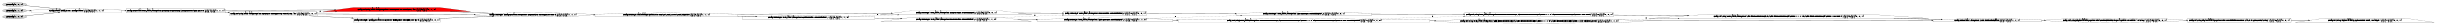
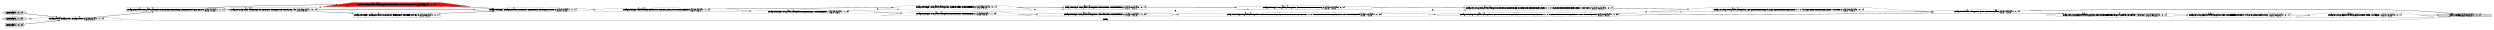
  digraph {
    rankdir=LR
    node [fillcolor=white shape=house style=filled]
    edge [style=bold]
    n1 [label="config.setBoolean(QueryableStateOptions.ENABLE_QUERYABLE_STATE_PROXY_SERVER,true)@@@4@@@['1', '1', '1']" shape=note]
    n2 [fillcolor=red label="config.setString(TaskManagerOptions.MANAGED_MEMORY_SIZE,\"4m\")@@@5@@@['0', '1', '0']" shape=trapezium]
    n3 [label="config.setString(TaskManagerOptions.LEGACY_MANAGED_MEMORY_SIZE,\"4m\")@@@5@@@['1', '0', '1']" shape=note]
    n4 [label="config.setInteger(ConfigConstants.LOCAL_NUMBER_TASK_MANAGER,NUM_TMS)@@@7@@@['1', '1', '1']" shape=ellipse]
    n5 [label="config.setInteger(ConfigConstants.LOCAL_NUMBER_JOB_MANAGER,NUM_JMS)@@@6@@@['0', '0', '1']" shape=note]
    n6 [label="config.setString(QueryableStateOptions.SERVER_PORT_RANGE,QS_SERVER_PORT_RANGE_START + \"-\" + (QS_SERVER_PORT_RANGE_START + NUM_TMS))@@@13@@@['0', '0', '1']" shape=trapezium]
    n7 [label="config.setBoolean(WebOptions.SUBMIT_ENABLE,false)@@@14@@@['1', '1', '1']"]
+   n8 [fillcolor=lightgray label="return config@@@18@@@['1', '1', '1']"]
    n9 [label="config.setString(HighAvailabilityOptions.HA_STORAGE_PATH,temporaryFolder.newFolder().toString())@@@15@@@['0', '0', '1']" shape=ellipse]
    n10 [label="config.setString(HighAvailabilityOptions.HA_ZOOKEEPER_QUORUM,zkServer.getConnectString())@@@16@@@['0', '0', '1']" shape=note]
    n11 [label="config.setInteger(TaskManagerOptions.NUM_TASK_SLOTS,NUM_SLOTS_PER_TM)@@@8@@@['1', '1', '1']"]
    n12 [label="config.setInteger(QueryableStateOptions.CLIENT_NETWORK_THREADS,2)@@@9@@@['0', '0', '1']" shape=trapezium]
    n13 [label="config.setInteger(QueryableStateOptions.CLIENT_NETWORK_THREADS,1)@@@8@@@['1', '1', '0']"]
    n14 [fillcolor=lightgray label="getConfig['0', '0', '1']" shape=ellipse]
    n15 [label="Configuration config = new Configuration()@@@3@@@['1', '1', '1']"]
    n16 [fillcolor=lightgray label="getConfig['0', '1', '0']" shape=ellipse]
    n17 [label="config.setString(QueryableStateOptions.PROXY_PORT_RANGE,QS_PROXY_PORT_RANGE_START + \"-\" + (QS_PROXY_PORT_RANGE_START + NUM_TMS))@@@12@@@['0', '0', '1']" shape=note]
    n18 [label="config.setString(HighAvailabilityOptions.HA_MODE,\"zookeeper\")@@@17@@@['0', '0', '1']" shape=trapezium]
    n19 [label="config.setInteger(QueryableStateOptions.PROXY_NETWORK_THREADS,2)@@@10@@@['0', '0', '1']" shape=note]
    n20 [label="config.setInteger(QueryableStateOptions.SERVER_NETWORK_THREADS,2)@@@11@@@['0', '0', '1']"]
-   n21 [fillcolor=lightgray label="getConfig['1', '0', '0']" shape=ellipse]
+   n21 [fillcolor=lightgray label="getConfig['1', '0', '0']" shape=note]
    n22 [label="config.setString(QueryableStateOptions.PROXY_PORT_RANGE,QS_PROXY_PORT_RANGE_START + \"-\" + (QS_PROXY_PORT_RANGE_START + NUM_PORT_COUNT))@@@11@@@['1', '1', '0']"]
    n23 [label="config.setString(QueryableStateOptions.SERVER_PORT_RANGE,QS_SERVER_PORT_RANGE_START + \"-\" + (QS_SERVER_PORT_RANGE_START + NUM_PORT_COUNT))@@@12@@@['1', '1', '0']" shape=ellipse]
    n24 [label="config.setInteger(QueryableStateOptions.PROXY_NETWORK_THREADS,1)@@@9@@@['1', '1', '0']" shape=trapezium]
    n25 [label="config.setInteger(QueryableStateOptions.SERVER_NETWORK_THREADS,1)@@@10@@@['1', '1', '0']"]
    n1 -> n2
    n1 -> n3
    n2 -> n4
    n3 -> n2 [label=0 style=dashed]
    n3 -> n4
    n3 -> n5
    n4 -> n11
    n5 -> n4
    n6 -> n7
+   n7 -> n8
    n7 -> n9
    n9 -> n10
    n10 -> n18
    n11 -> n12
    n11 -> n13
    n12 -> n19
    n13 -> n12 [label=0 style=dashed]
    n13 -> n24
    n14 -> n15
    n15 -> n1
+   n15 -> n8 [label=config style=solid]
    n16 -> n15
    n17 -> n6
+   n18 -> n8
    n19 -> n20
    n20 -> n17
    n21 -> n15
    n22 -> n17 [label=0 style=dashed]
    n22 -> n23
    n23 -> n6 [label=0 style=dashed]
    n23 -> n7
    n24 -> n19 [label=0 style=dashed]
    n24 -> n25
    n25 -> n20 [label=0 style=dashed]
    n25 -> n22
  }
